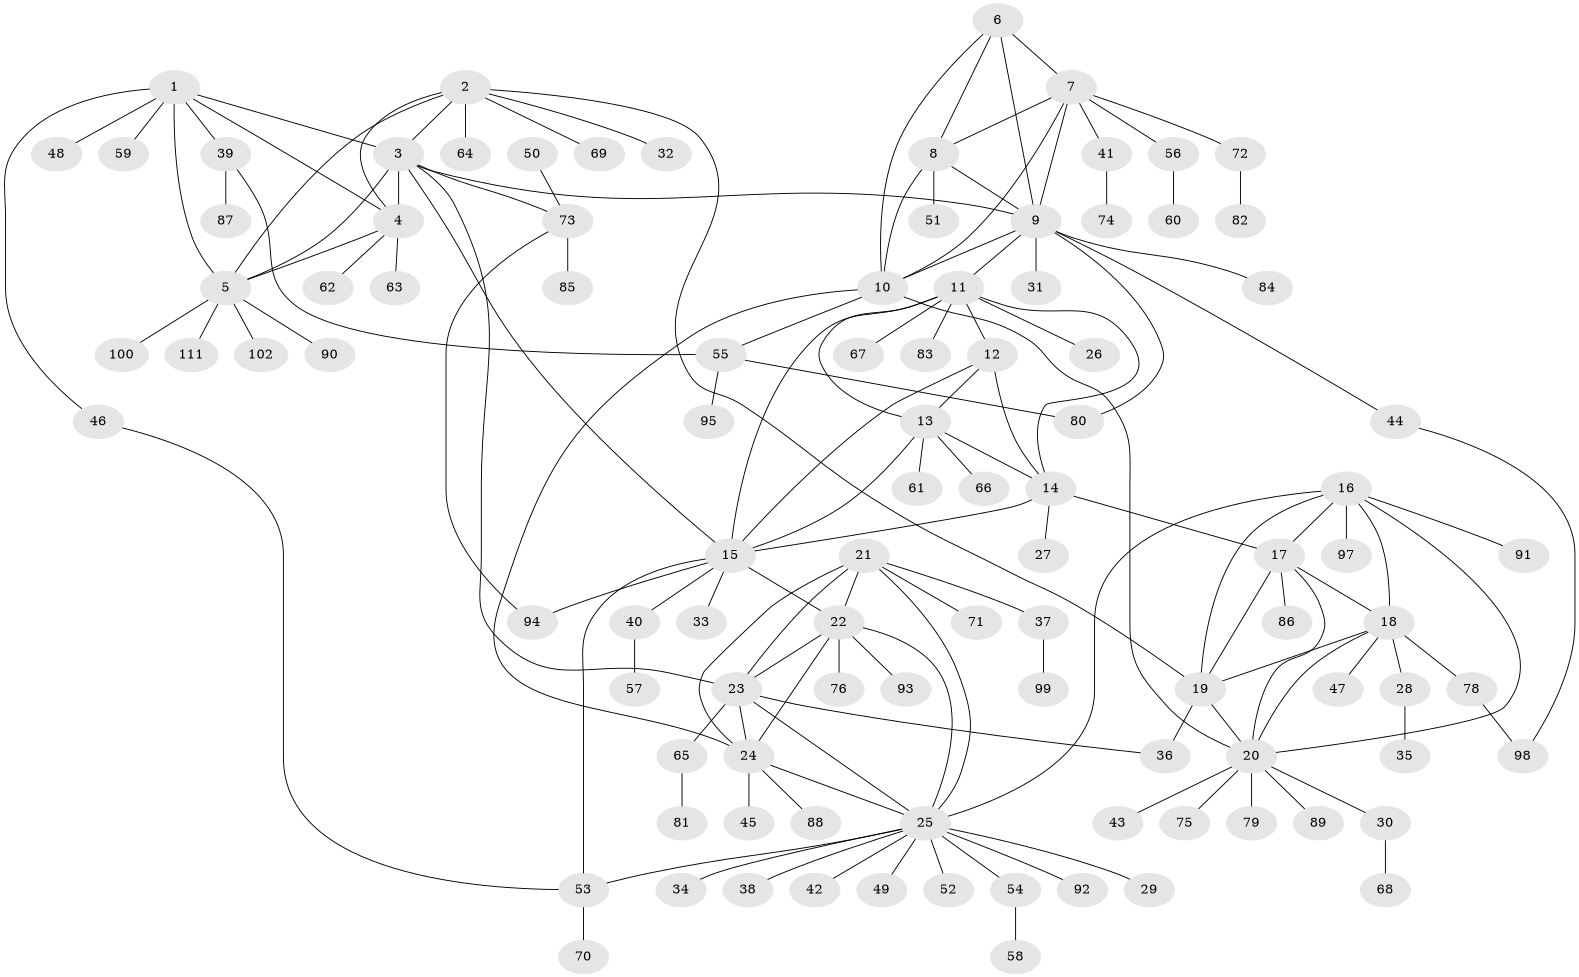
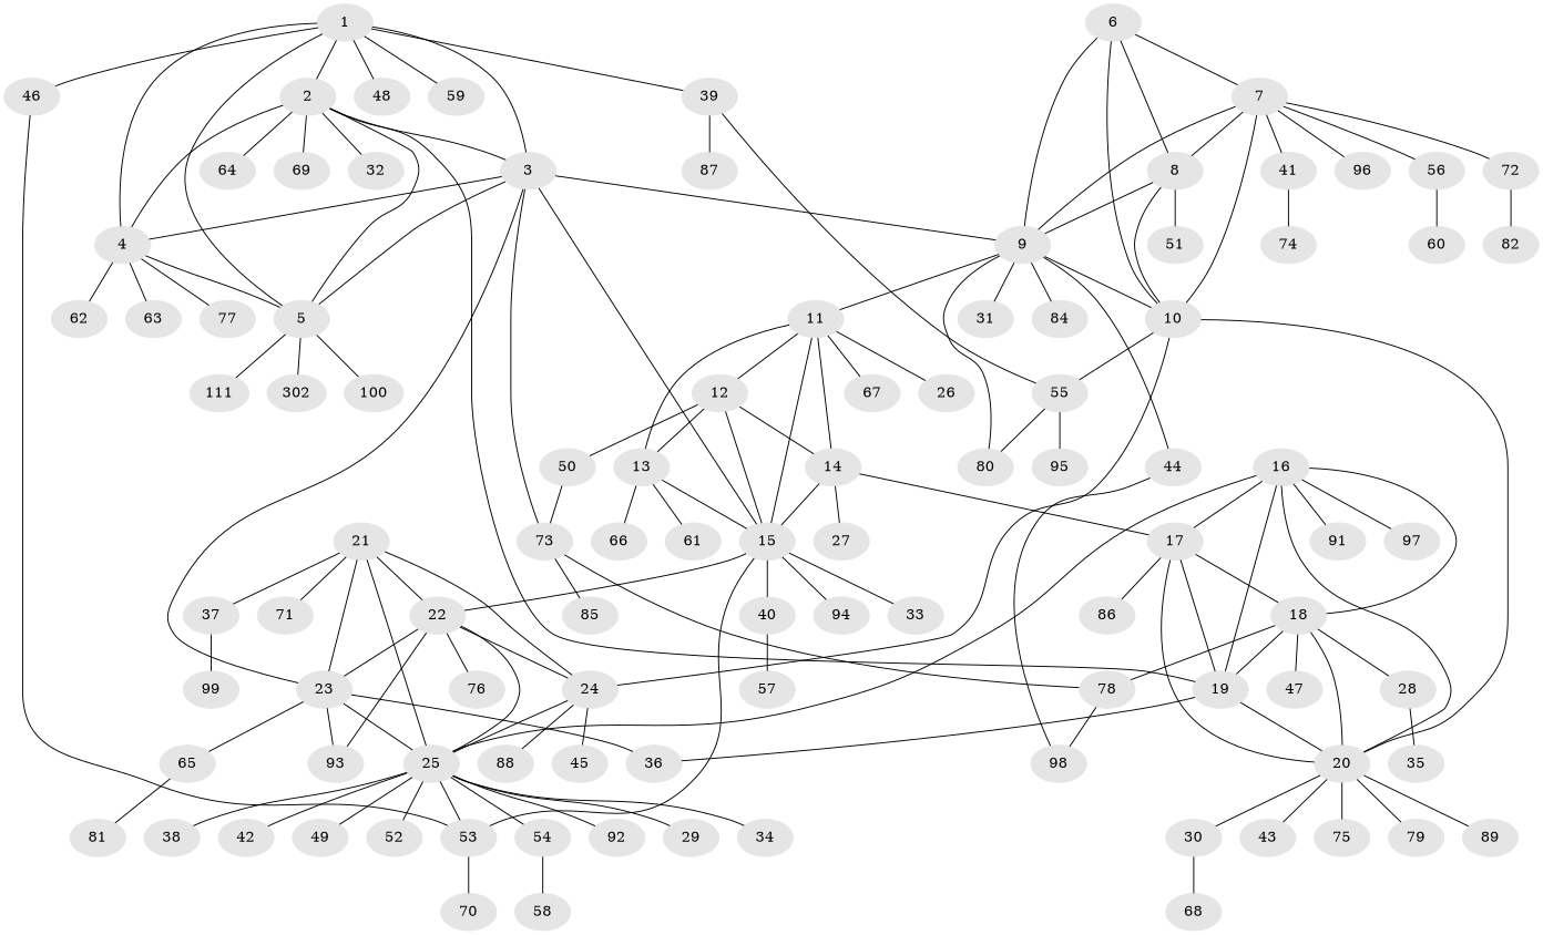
  graph {
    node [color=gray90 style=filled]
    1
    2
    3
    4
    5
    39
    46
    48
    59
    19
    32
    64
    69
    9
    15
    23
    73
    62
    63
-   90
+   77
    100
    n23 [label=111]
-   102
+   102 [label=302]
    55
    87
    53
    20
    36
    10
    11
    31
    44
    80
    84
    22
    33
    40
    94
    24
    25
    65
    78
    85
    6
    7
    8
    41
    56
    72
+   96
    51
    74
    60
    82
    12
    13
    14
    26
    67
-   83
    98
    30
    43
    75
    79
    89
    45
    88
    95
    50
    61
    66
    17
    27
    18
    86
    76
    93
    57
    70
    16
    91
    97
    28
    47
    29
    34
    38
    42
    49
    52
    54
    92
    35
    68
    21
    37
    71
    99
    81
    58
+   1 -- 2
    1 -- 3
    1 -- 4
    1 -- 5
    1 -- 39
    1 -- 46
    1 -- 48
    1 -- 59
    2 -- 3
    2 -- 4
    2 -- 5
    2 -- 19
    2 -- 32
    2 -- 64
    2 -- 69
    3 -- 4
    3 -- 5
    3 -- 9
    3 -- 15
    3 -- 23
    3 -- 73
    4 -- 5
    4 -- 62
    4 -- 63
-   5 -- 90
+   4 -- 77
    5 -- 100
    5 -- n23
    5 -- 102
    39 -- 55
    39 -- 87
    46 -- 53
    19 -- 20
    19 -- 36
    9 -- 10
    9 -- 11
    9 -- 31
    9 -- 44
    9 -- 80
    9 -- 84
    15 -- 53
    15 -- 22
    15 -- 33
    15 -- 40
    15 -- 94
    23 -- 36
-   23 -- 24
+   23 -- 93
    23 -- 25
    23 -- 65
-   73 -- 94
+   73 -- 78
    73 -- 85
    55 -- 80
    55 -- 95
    53 -- 70
    20 -- 30
    20 -- 43
    20 -- 75
    20 -- 79
    20 -- 89
    10 -- 55
    10 -- 20
    10 -- 24
    11 -- 15
    11 -- 12
    11 -- 13
    11 -- 14
    11 -- 26
    11 -- 67
-   11 -- 83
    44 -- 98
    22 -- 23
    22 -- 24
    22 -- 25
    22 -- 76
    22 -- 93
    40 -- 57
    24 -- 25
    24 -- 45
    24 -- 88
    25 -- 53
    25 -- 29
    25 -- 34
    25 -- 38
    25 -- 42
    25 -- 49
    25 -- 52
    25 -- 54
    25 -- 92
    65 -- 81
    78 -- 98
    6 -- 9
    6 -- 10
    6 -- 7
    6 -- 8
    7 -- 9
    7 -- 10
    7 -- 8
    7 -- 41
    7 -- 56
    7 -- 72
+   7 -- 96
    8 -- 9
    8 -- 10
    8 -- 51
    41 -- 74
    56 -- 60
    72 -- 82
    12 -- 15
    12 -- 13
    12 -- 14
+   12 -- 50
    13 -- 15
-   13 -- 14
    13 -- 61
    13 -- 66
    14 -- 15
    14 -- 17
    14 -- 27
    30 -- 68
    50 -- 73
    17 -- 19
    17 -- 20
    17 -- 18
    17 -- 86
    18 -- 19
    18 -- 20
    18 -- 78
    18 -- 28
    18 -- 47
    16 -- 19
    16 -- 20
    16 -- 25
    16 -- 17
    16 -- 18
    16 -- 91
    16 -- 97
    28 -- 35
    54 -- 58
    21 -- 23
    21 -- 22
    21 -- 24
    21 -- 25
    21 -- 37
    21 -- 71
    37 -- 99
  }
